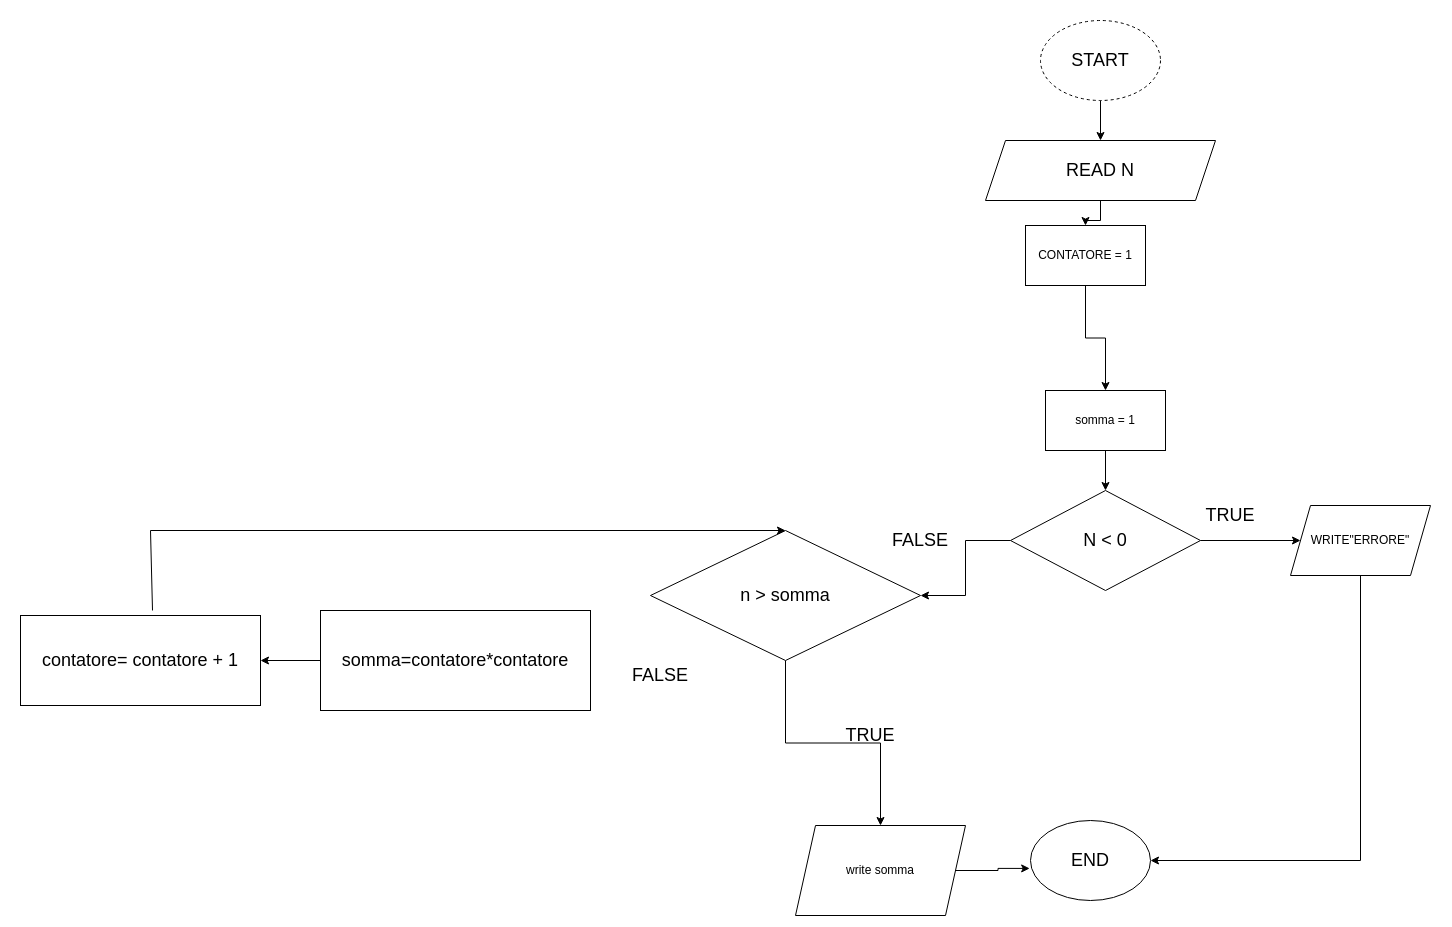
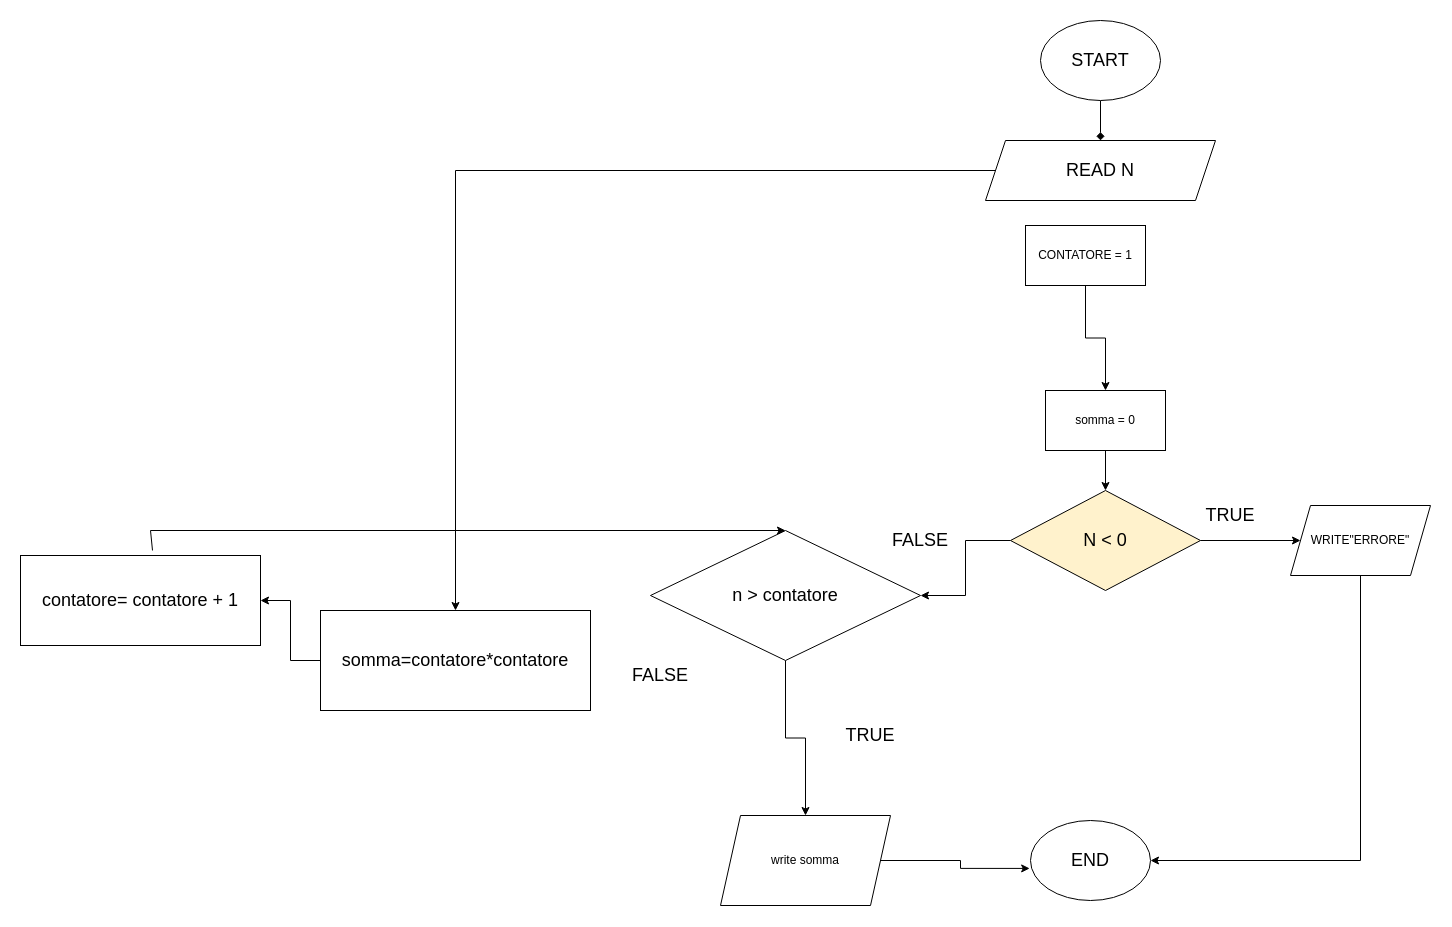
  <mxCell id="0" />
  <mxCell id="1" parent="0" />
- <mxCell id="2" style="edgeStyle=orthogonalEdgeStyle;rounded=0;orthogonalLoop=1;jettySize=auto;html=1;entryX=0.5;entryY=0;entryDx=0;entryDy=0;" edge="1" parent="1" source="3" target="5"><mxGeometry relative="1" as="geometry" /></mxCell>
- <mxCell id="3" value="&lt;font style=&quot;font-size: 18px;&quot;&gt;START&lt;/font&gt;" style="ellipse;whiteSpace=wrap;html=1;dashed=1;" vertex="1" parent="1"><mxGeometry x="1040" y="20" width="120" height="80" as="geometry" /></mxCell>
- <mxCell id="4" value="" style="edgeStyle=orthogonalEdgeStyle;rounded=0;orthogonalLoop=1;jettySize=auto;html=1;" edge="1" parent="1" source="5" target="14"><mxGeometry relative="1" as="geometry" /></mxCell>
+ <mxCell id="2" style="edgeStyle=orthogonalEdgeStyle;rounded=0;orthogonalLoop=1;jettySize=auto;html=1;entryX=0.5;entryY=0;entryDx=0;entryDy=0;endArrow=diamond;" edge="1" parent="1" source="3" target="5"><mxGeometry relative="1" as="geometry" /></mxCell>
+ <mxCell id="3" value="&lt;font style=&quot;font-size: 18px;&quot;&gt;START&lt;/font&gt;" style="ellipse;whiteSpace=wrap;html=1;" vertex="1" parent="1"><mxGeometry x="1040" y="20" width="120" height="80" as="geometry" /></mxCell>
+ <mxCell id="4" value="" style="edgeStyle=orthogonalEdgeStyle;rounded=0;orthogonalLoop=1;jettySize=auto;html=1;" edge="1" parent="1" source="5" target="16"><mxGeometry relative="1" as="geometry" /></mxCell>
  <mxCell id="5" value="&lt;font style=&quot;font-size: 18px;&quot;&gt;READ N&lt;/font&gt;" style="shape=parallelogram;perimeter=parallelogramPerimeter;whiteSpace=wrap;html=1;fixedSize=1;" vertex="1" parent="1"><mxGeometry x="985" y="140" width="230" height="60" as="geometry" /></mxCell>
  <mxCell id="6" style="edgeStyle=orthogonalEdgeStyle;rounded=0;orthogonalLoop=1;jettySize=auto;html=1;exitX=1;exitY=0.5;exitDx=0;exitDy=0;entryX=0;entryY=0.5;entryDx=0;entryDy=0;" edge="1" parent="1" source="8" target="9"><mxGeometry relative="1" as="geometry" /></mxCell>
  <mxCell id="7" value="" style="edgeStyle=orthogonalEdgeStyle;rounded=0;orthogonalLoop=1;jettySize=auto;html=1;" edge="1" parent="1" source="8" target="21"><mxGeometry relative="1" as="geometry" /></mxCell>
- <mxCell id="8" value="&lt;font style=&quot;font-size: 18px;&quot;&gt;N &amp;lt; 0&lt;/font&gt;" style="rhombus;whiteSpace=wrap;html=1;" vertex="1" parent="1"><mxGeometry x="1010" y="490" width="190" height="100" as="geometry" /></mxCell>
+ <mxCell id="8" value="&lt;font style=&quot;font-size: 18px;&quot;&gt;N &amp;lt; 0&lt;/font&gt;" style="rhombus;whiteSpace=wrap;html=1;fillColor=#fff2cc;" vertex="1" parent="1"><mxGeometry x="1010" y="490" width="190" height="100" as="geometry" /></mxCell>
  <mxCell id="9" value="WRITE&quot;ERRORE&quot;" style="shape=parallelogram;perimeter=parallelogramPerimeter;whiteSpace=wrap;html=1;fixedSize=1;" vertex="1" parent="1"><mxGeometry x="1290" y="505" width="140" height="70" as="geometry" /></mxCell>
  <mxCell id="10" value="&lt;font style=&quot;font-size: 18px;&quot;&gt;TRUE&lt;/font&gt;" style="text;html=1;align=center;verticalAlign=middle;whiteSpace=wrap;rounded=0;" vertex="1" parent="1"><mxGeometry x="1200" y="500" width="60" height="30" as="geometry" /></mxCell>
  <mxCell id="11" value="&lt;font style=&quot;font-size: 18px;&quot;&gt;END&lt;/font&gt;" style="ellipse;whiteSpace=wrap;html=1;" vertex="1" parent="1"><mxGeometry x="1030" y="820" width="120" height="80" as="geometry" /></mxCell>
  <mxCell id="12" value="" style="endArrow=classic;html=1;rounded=0;entryX=1;entryY=0.5;entryDx=0;entryDy=0;exitX=0.5;exitY=1;exitDx=0;exitDy=0;" edge="1" parent="1" source="9" target="11"><mxGeometry width="50" height="50" relative="1" as="geometry"><mxPoint x="1030" y="480" as="sourcePoint" /><mxPoint x="1080" y="430" as="targetPoint" /><Array as="points"><mxPoint x="1360" y="860" /></Array></mxGeometry></mxCell>
  <mxCell id="13" value="" style="edgeStyle=orthogonalEdgeStyle;rounded=0;orthogonalLoop=1;jettySize=auto;html=1;" edge="1" parent="1" source="14" target="18"><mxGeometry relative="1" as="geometry" /></mxCell>
  <mxCell id="14" value="CONTATORE = 1" style="rounded=0;whiteSpace=wrap;html=1;" vertex="1" parent="1"><mxGeometry x="1025" y="225" width="120" height="60" as="geometry" /></mxCell>
  <mxCell id="15" value="" style="edgeStyle=orthogonalEdgeStyle;rounded=0;orthogonalLoop=1;jettySize=auto;html=1;" edge="1" parent="1" source="16" target="19"><mxGeometry relative="1" as="geometry" /></mxCell>
  <mxCell id="16" value="&lt;font style=&quot;font-size: 18px;&quot;&gt;somma=contatore*contatore&lt;/font&gt;" style="rounded=0;whiteSpace=wrap;html=1;" vertex="1" parent="1"><mxGeometry x="320" y="610" width="270" height="100" as="geometry" /></mxCell>
  <mxCell id="17" value="" style="edgeStyle=orthogonalEdgeStyle;rounded=0;orthogonalLoop=1;jettySize=auto;html=1;" edge="1" parent="1" source="18" target="8"><mxGeometry relative="1" as="geometry" /></mxCell>
- <mxCell id="18" value="somma = 1" style="rounded=0;whiteSpace=wrap;html=1;" vertex="1" parent="1"><mxGeometry x="1045" y="390" width="120" height="60" as="geometry" /></mxCell>
- <mxCell id="19" value="&lt;font style=&quot;font-size: 18px;&quot;&gt;contatore= contatore + 1&lt;br&gt;&lt;/font&gt;" style="rounded=0;whiteSpace=wrap;html=1;" vertex="1" parent="1"><mxGeometry x="20" y="615" width="240" height="90" as="geometry" /></mxCell>
+ <mxCell id="18" value="somma = 0" style="rounded=0;whiteSpace=wrap;html=1;" vertex="1" parent="1"><mxGeometry x="1045" y="390" width="120" height="60" as="geometry" /></mxCell>
+ <mxCell id="19" value="&lt;font style=&quot;font-size: 18px;&quot;&gt;contatore= contatore + 1&lt;br&gt;&lt;/font&gt;" style="rounded=0;whiteSpace=wrap;html=1;" vertex="1" parent="1"><mxGeometry x="20" y="555" width="240" height="90" as="geometry" /></mxCell>
  <mxCell id="20" style="edgeStyle=orthogonalEdgeStyle;rounded=0;orthogonalLoop=1;jettySize=auto;html=1;exitX=0.5;exitY=1;exitDx=0;exitDy=0;entryX=0.5;entryY=0;entryDx=0;entryDy=0;" edge="1" parent="1" source="21" target="23"><mxGeometry relative="1" as="geometry" /></mxCell>
- <mxCell id="21" value="&lt;font style=&quot;font-size: 18px;&quot;&gt;n &amp;gt; somma&lt;/font&gt;" style="rhombus;whiteSpace=wrap;html=1;" vertex="1" parent="1"><mxGeometry x="650" y="530" width="270" height="130" as="geometry" /></mxCell>
+ <mxCell id="21" value="&lt;font style=&quot;font-size: 18px;&quot;&gt;n &amp;gt; contatore&lt;/font&gt;" style="rhombus;whiteSpace=wrap;html=1;" vertex="1" parent="1"><mxGeometry x="650" y="530" width="270" height="130" as="geometry" /></mxCell>
  <mxCell id="22" value="" style="endArrow=classic;html=1;rounded=0;entryX=0.5;entryY=0;entryDx=0;entryDy=0;exitX=0.55;exitY=-0.056;exitDx=0;exitDy=0;exitPerimeter=0;" edge="1" parent="1" source="19" target="21"><mxGeometry width="50" height="50" relative="1" as="geometry"><mxPoint x="530" y="710" as="sourcePoint" /><mxPoint x="580" y="660" as="targetPoint" /><Array as="points"><mxPoint x="150" y="530" /></Array></mxGeometry></mxCell>
- <mxCell id="23" value="write somma" style="shape=parallelogram;perimeter=parallelogramPerimeter;whiteSpace=wrap;html=1;fixedSize=1;" vertex="1" parent="1"><mxGeometry x="795" y="825" width="170" height="90" as="geometry" /></mxCell>
+ <mxCell id="23" value="write somma" style="shape=parallelogram;perimeter=parallelogramPerimeter;whiteSpace=wrap;html=1;fixedSize=1;" vertex="1" parent="1"><mxGeometry x="720" y="815" width="170" height="90" as="geometry" /></mxCell>
  <mxCell id="24" style="edgeStyle=orthogonalEdgeStyle;rounded=0;orthogonalLoop=1;jettySize=auto;html=1;entryX=-0.007;entryY=0.599;entryDx=0;entryDy=0;entryPerimeter=0;" edge="1" parent="1" source="23" target="11"><mxGeometry relative="1" as="geometry" /></mxCell>
  <mxCell id="25" value="&lt;font style=&quot;font-size: 18px;&quot;&gt;FALSE&lt;/font&gt;" style="text;html=1;align=center;verticalAlign=middle;whiteSpace=wrap;rounded=0;" vertex="1" parent="1"><mxGeometry x="890" y="525" width="60" height="30" as="geometry" /></mxCell>
  <mxCell id="26" value="&lt;font style=&quot;font-size: 18px;&quot;&gt;TRUE&lt;/font&gt;" style="text;html=1;align=center;verticalAlign=middle;whiteSpace=wrap;rounded=0;" vertex="1" parent="1"><mxGeometry x="840" y="720" width="60" height="30" as="geometry" /></mxCell>
  <mxCell id="27" value="&lt;font style=&quot;font-size: 18px;&quot;&gt;FALSE&lt;/font&gt;" style="text;html=1;align=center;verticalAlign=middle;whiteSpace=wrap;rounded=0;" vertex="1" parent="1"><mxGeometry x="630" y="660" width="60" height="30" as="geometry" /></mxCell>
